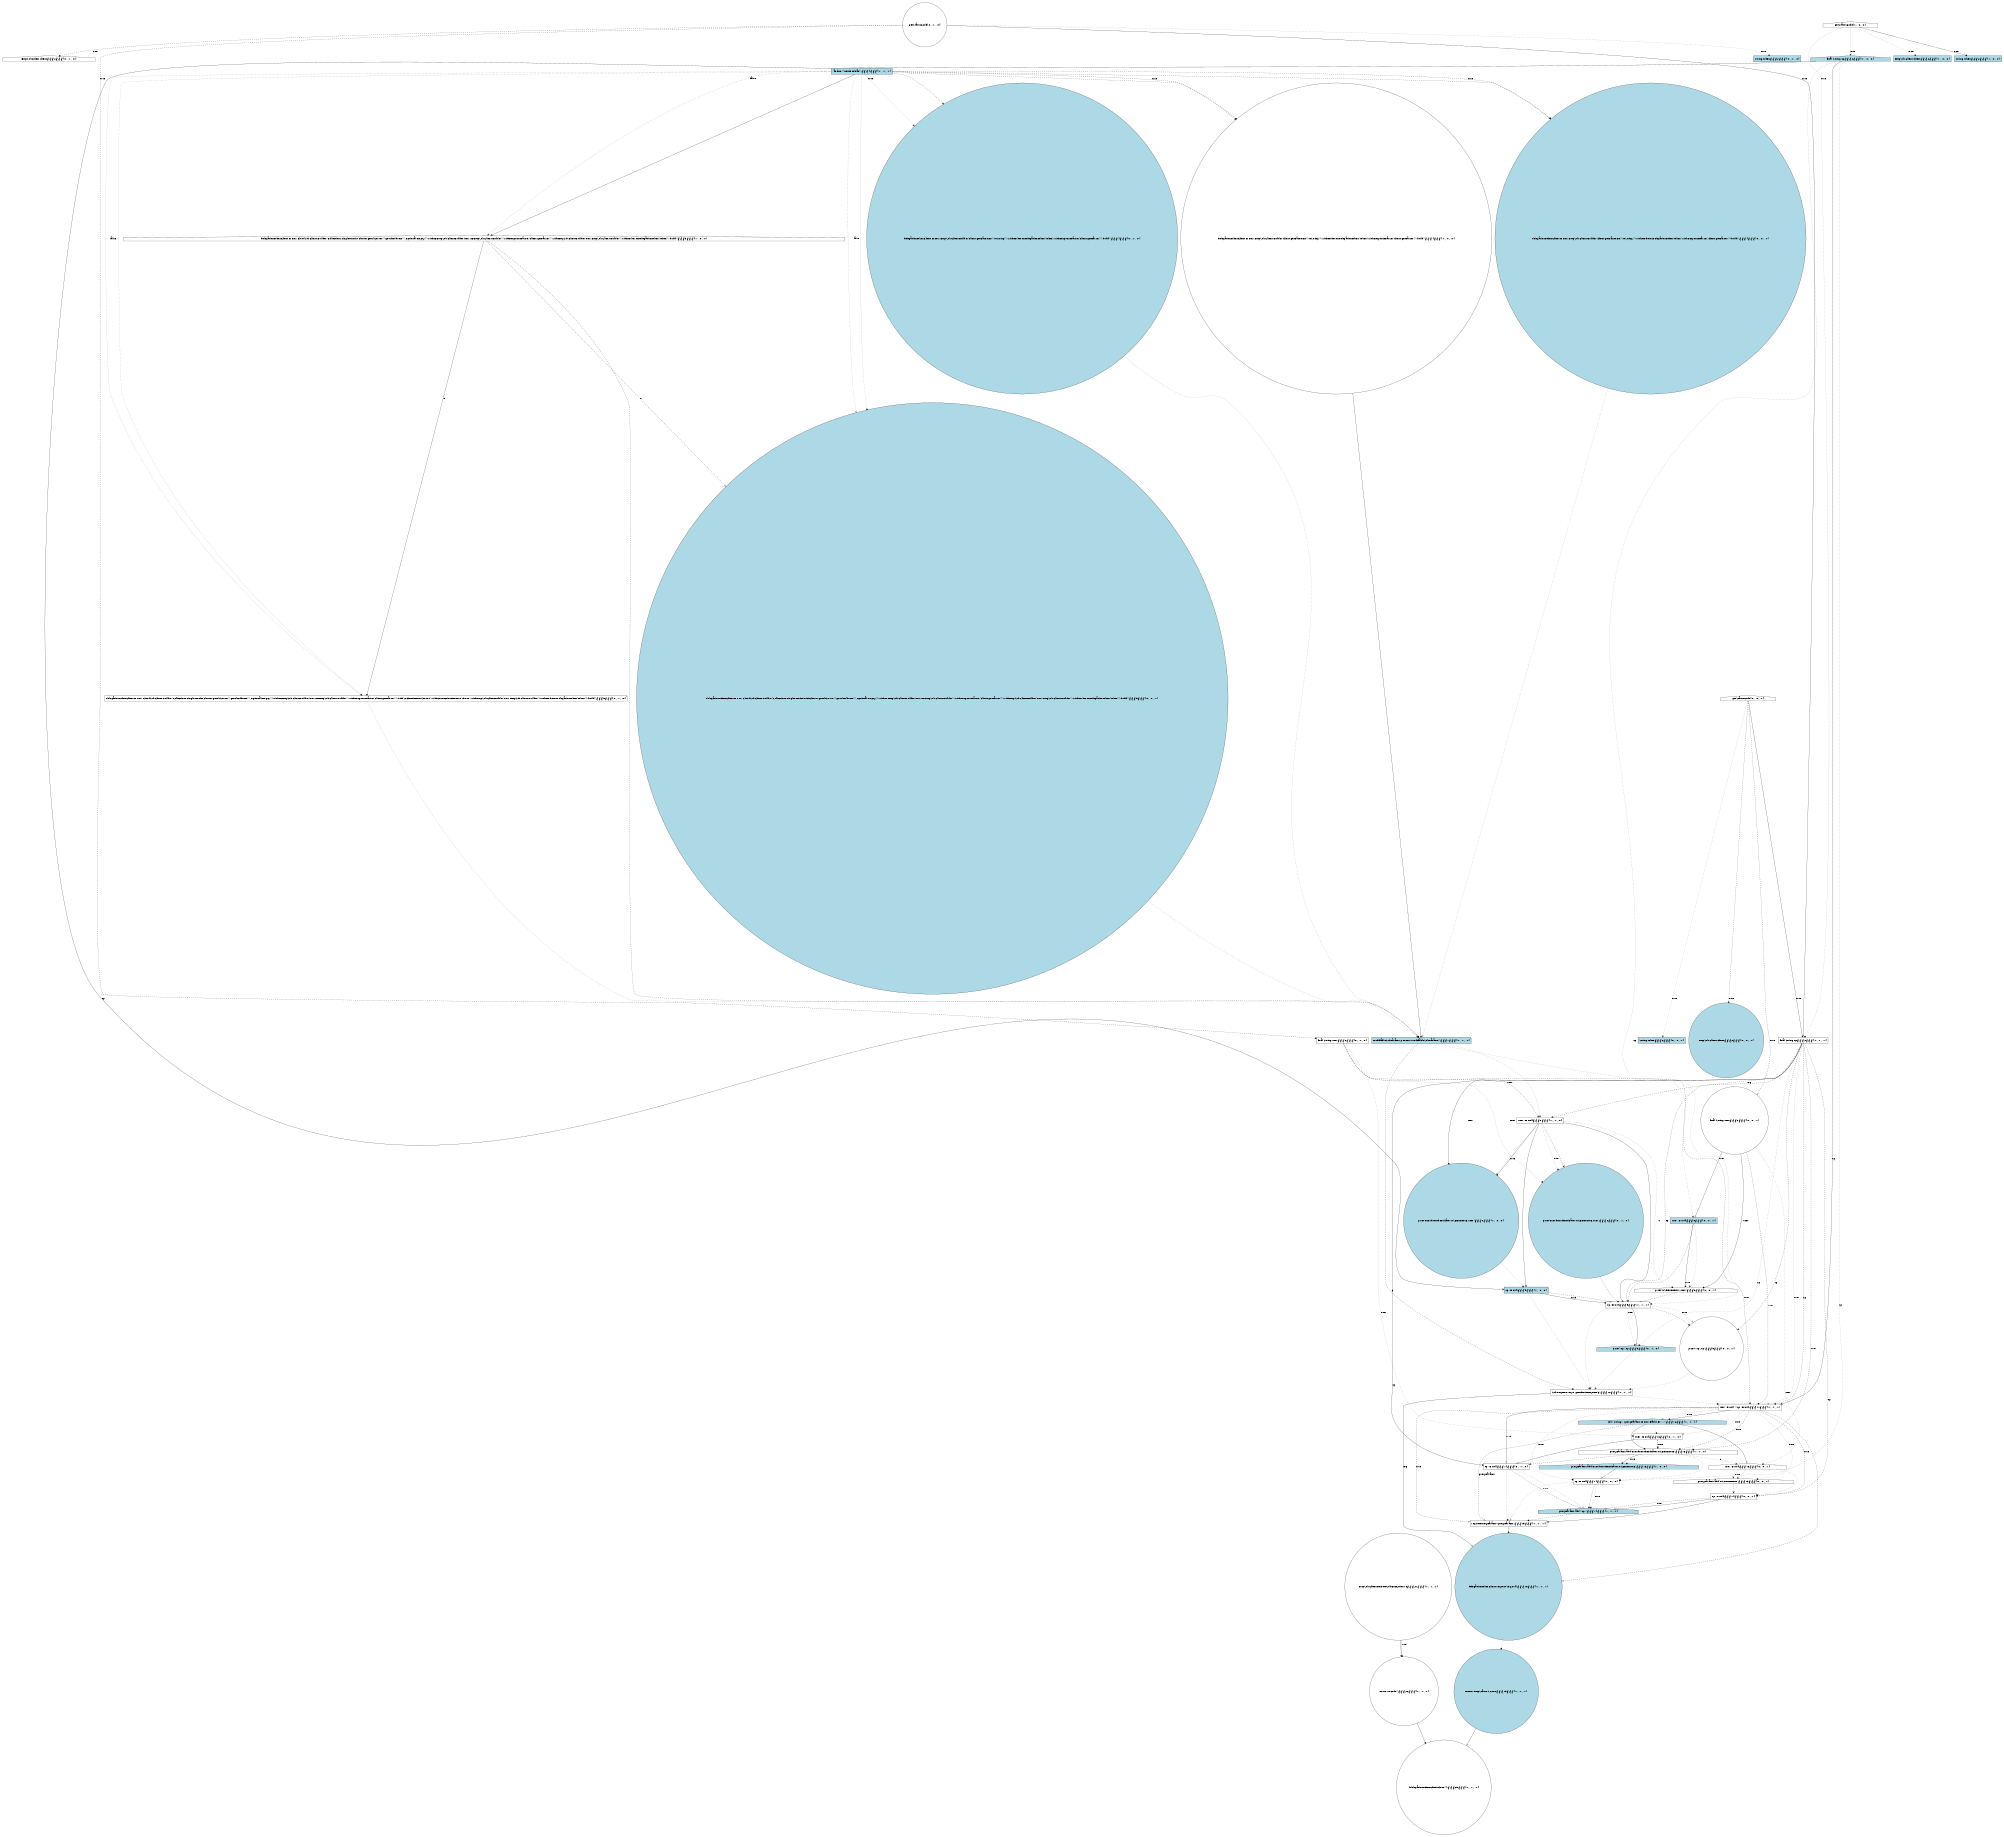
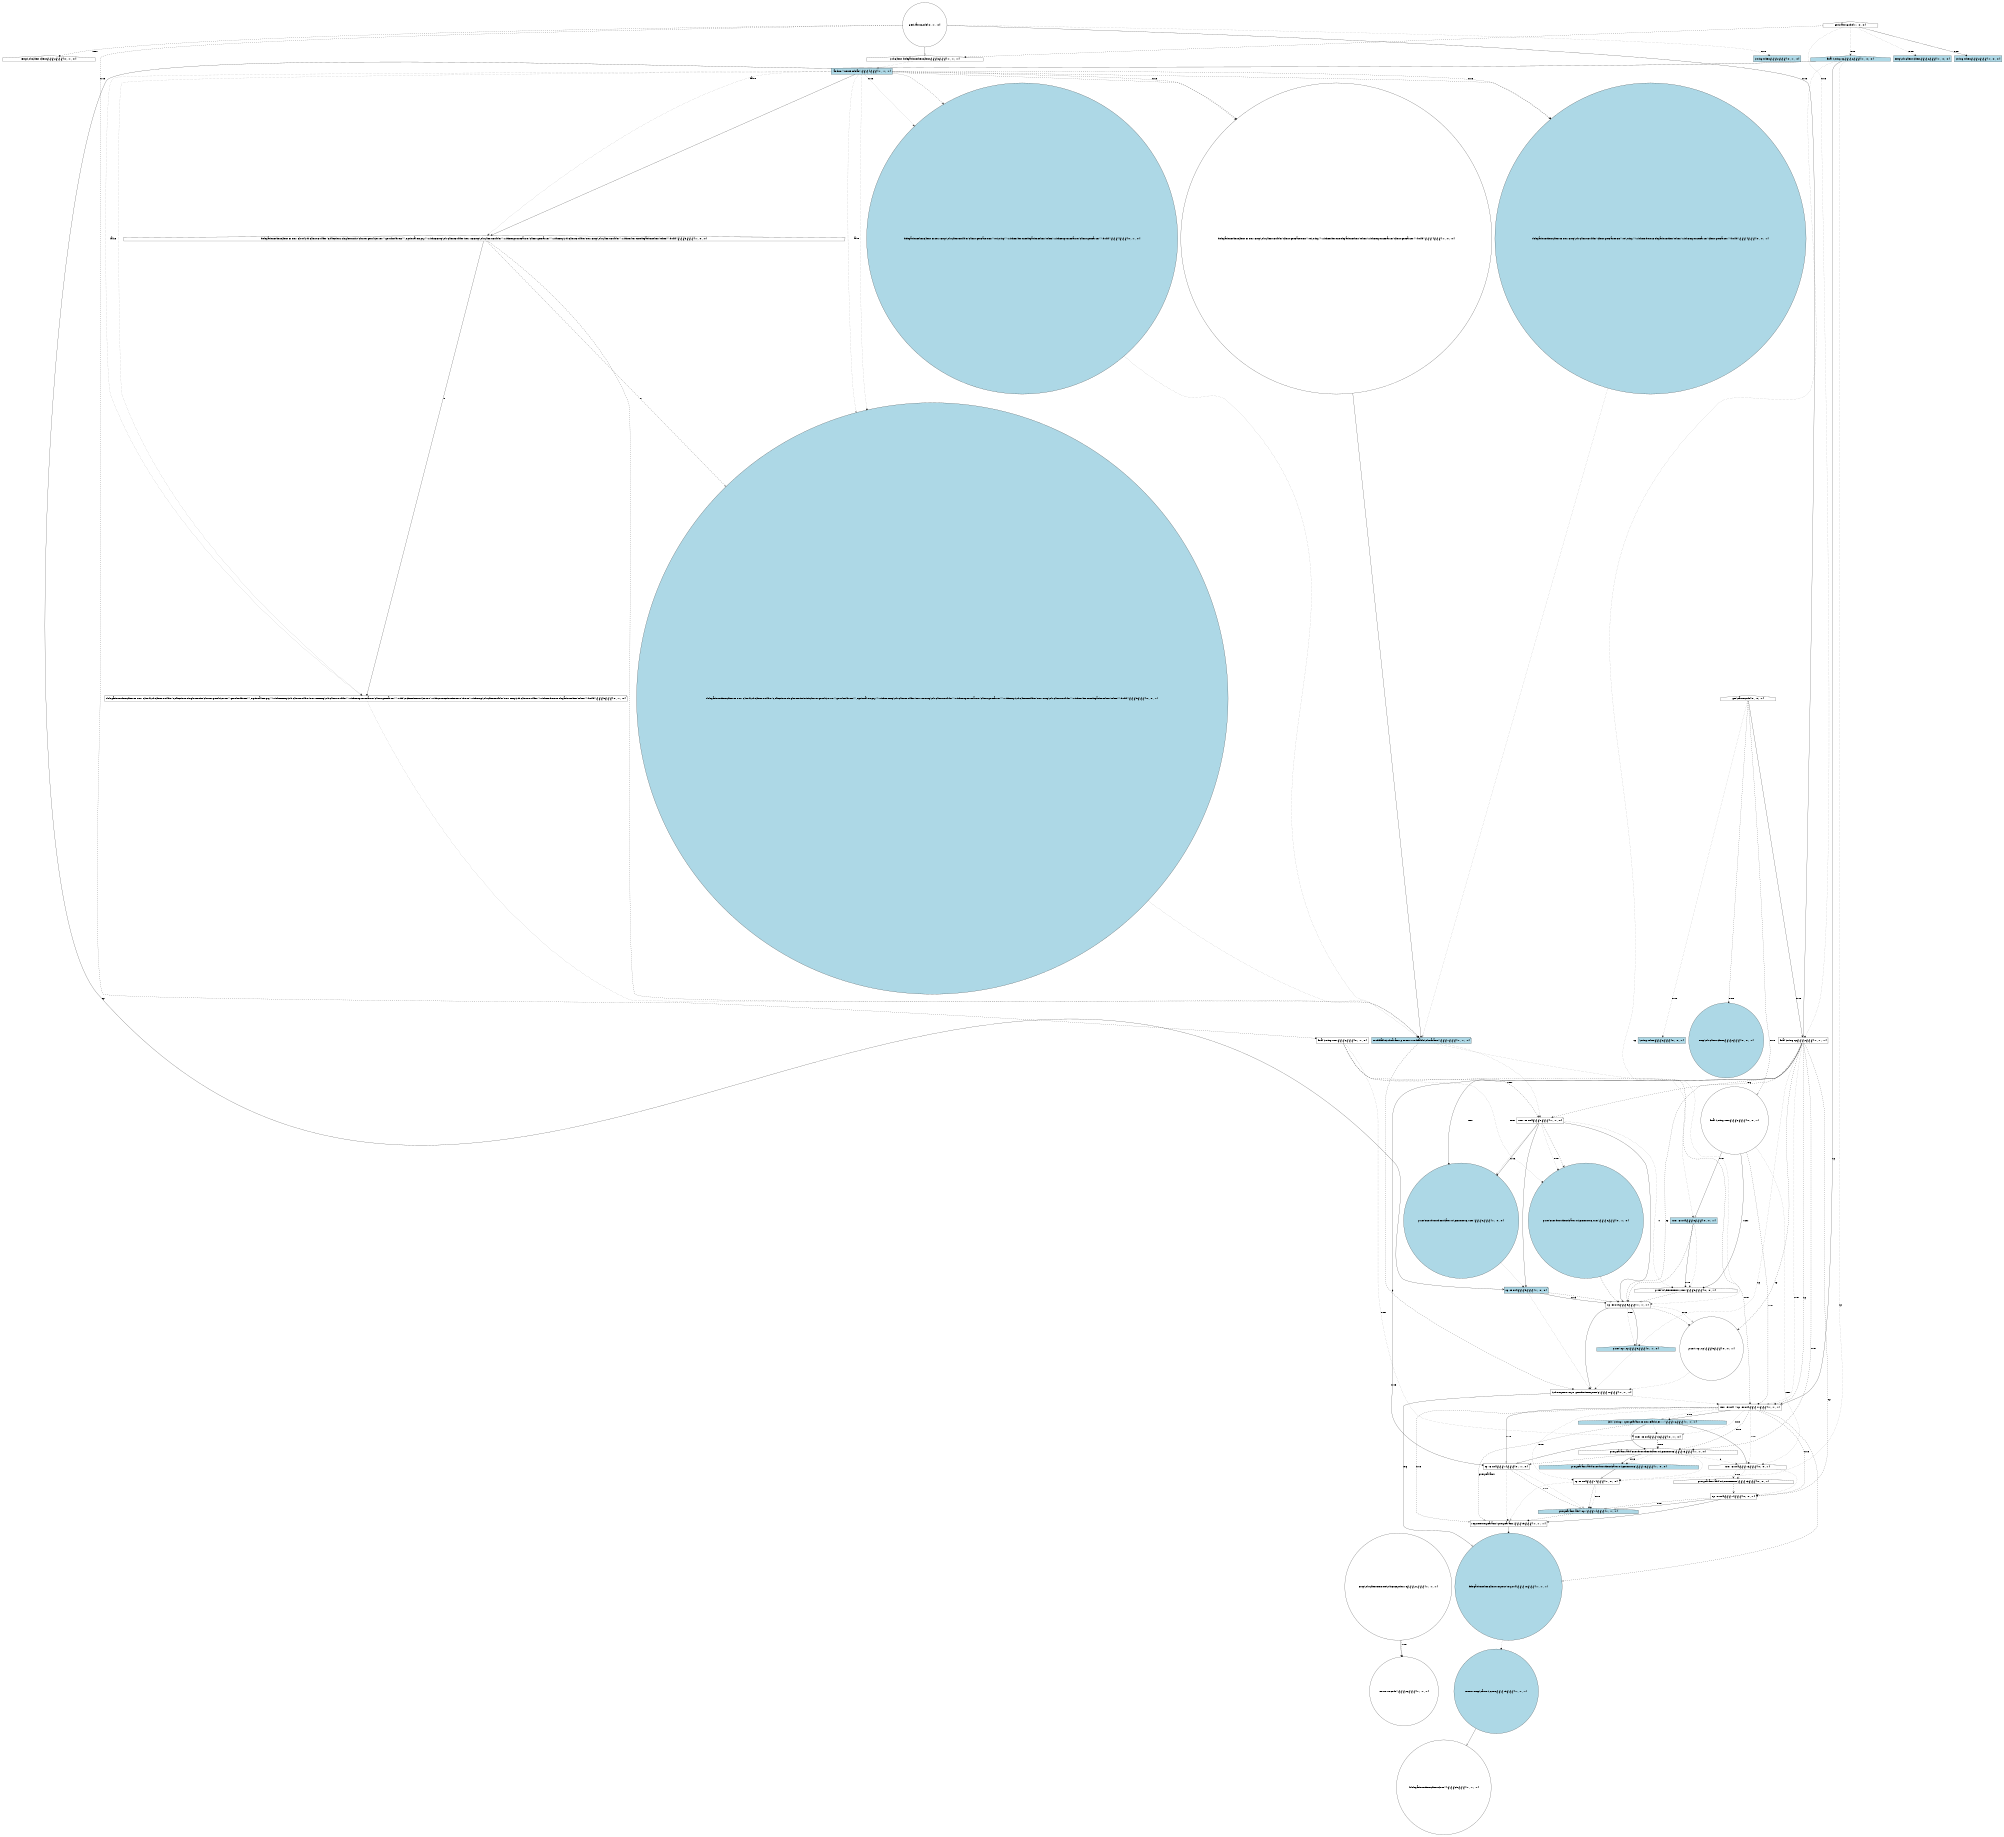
  digraph {
    node [fillcolor=white shape=circle style=filled]
    edge [arrowhead=dot style=dotted]
    n1 [fillcolor=lightblue label="final String op@@@2@@@['1', '0', '0']" shape=house]
    n2 [fillcolor=lightblue label="op != null@@@9@@@['1', '0', '0']" shape=note]
    n3 [label="user != null || op != null@@@11@@@['1', '1', '1']" shape=note]
    n4 [label="op != null@@@9@@@['1', '1', '1']" shape=note]
    n5 [label="op != null@@@14@@@['1', '0', '0']" shape=box]
    n6 [label="SolrRequest req = getAdminRequest(p)@@@10@@@['1', '1', '1']" shape=box]
    n7 [fillcolor=lightblue label="Set<String> queryParams = new HashSet<>()@@@12@@@['1', '1', '1']" shape=house]
    n8 [label="user != null@@@13@@@['0', '0', '1']" shape=house]
    n9 [label="req.setQueryParams(queryParams)@@@15@@@['1', '1', '1']" shape=box]
    n10 [label="user != null@@@13@@@['0', '1', '0']" shape=box]
    n11 [label="queryParams.add(PseudoAuthenticator.USER_NAME)@@@13@@@['1', '1', '0']" shape=house]
    n12 [label="op != null@@@14@@@['0', '0', '1']" shape=box]
    n13 [label="op != null@@@14@@@['0', '1', '0']" shape=note]
    n14 [fillcolor=lightblue label="delegationTokenClient.request(req,null)@@@18@@@['1', '1', '1']"]
    n15 [fillcolor=lightblue label="p.set(\"op\",op)@@@9@@@['0', '1', '0']" shape=house]
    n16 [label="p.set(\"op\",op)@@@9@@@['0', '0', '1']"]
    n17 [fillcolor=lightblue label="queryParams.add(\"op\")@@@14@@@['1', '1', '1']" shape=house]
    n18 [label="queryParams.add(USER_PARAM)@@@13@@@['0', '0', '1']" shape=house]
    n19 [fillcolor=lightblue label="queryParams.add(PseudoAuthenticator.USER_NAME)@@@13@@@['1', '0', '0']" shape=house]
    n20 [label="delegationTokenClient = new HttpSolrClient.Builder(client.getBaseURL().toString()).withKerberosDelegationToken(token).withResponseParser(client.getParser()).build()@@@4@@@['1', '0', '0']"]
    n21 [fillcolor=lightblue label="ModifiableSolrParams p = new ModifiableSolrParams()@@@7@@@['1', '1', '1']" shape=note]
    n22 [label="user != null@@@8@@@['1', '1', '0']" shape=note]
    n23 [fillcolor=lightblue label="user != null@@@8@@@['0', '0', '1']" shape=box]
    n24 [label="return re.code()@@@22@@@['1', '1', '1']"]
    n25 [label="{delegationTokenClient.close()}@@@25@@@['1', '1', '1']"]
    n26 [label="p.set(USER_PARAM,user)@@@8@@@['0', '0', '1']" shape=house]
    n27 [fillcolor=lightblue label="String token@@@2@@@['0', '1', '0']" shape=box]
    n28 [fillcolor=lightblue label="p.set(PseudoAuthenticator.USER_NAME,user)@@@8@@@['1', '0', '0']"]
+   n29 [label="SolrClient delegationTokenClient@@@3@@@['1', '1', '1']" shape=house]
    n30 [fillcolor=lightblue label="random().nextBoolean()@@@4@@@['1', '1', '1']" shape=box]
    n31 [label="delegationTokenClient = new CloudSolrClient.Builder(Collections.singletonList(cluster.getZkServer().getZkAddress()),Optional.empty()).withLBHttpSolrClientBuilder(new LBHttpSolrClient.Builder().withResponseParser(client.getParser()).withHttpSolrClientBuilder(new HttpSolrClient.Builder().withKerberosDelegationToken(token))).build()@@@5@@@['1', '0', '0']" shape=house]
    n32 [fillcolor=lightblue label="delegationTokenClient = new CloudSolrClient.Builder(Collections.singletonList(miniCluster.getZkServer().getZkAddress()),Optional.empty()).withLBHttpSolrClientBuilder(new LBHttpSolrClient.Builder().withResponseParser(client.getParser()).withHttpSolrClientBuilder(new HttpSolrClient.Builder().withKerberosDelegationToken(token))).build()@@@5@@@['0', '0', '1']"]
    n33 [label="delegationTokenClient = new CloudSolrClient.Builder(Collections.singletonList(cluster.getZkServer().getZkAddress()),Optional.empty()).withLBHttpSolrClientBuilder(new LBHttpSolrClient.Builder().withResponseParser(client.getParser()).withSocketTimeout(30000).withConnectionTimeout(15000).withHttpSolrClientBuilder(new HttpSolrClient.Builder().withKerberosDelegationToken(token))).build()@@@5@@@['0', '1', '0']" shape=note]
    n34 [fillcolor=lightblue label="delegationTokenClient = new HttpSolrClient.Builder(client.getBaseURL().toString()).withKerberosDelegationToken(token).withResponseParser(client.getParser()).build()@@@4@@@['0', '0', '1']"]
    n35 [fillcolor=lightblue label="delegationTokenClient = new HttpSolrClient.Builder(client.getBaseURL().toString()).withKerberosDelegationToken(token).withResponseParser(client.getParser()).build()@@@4@@@['0', '1', '0']"]
    n36 [label="HttpSolrClient.RemoteSolrException re@@@21@@@['1', '1', '1']"]
    n37 [fillcolor=lightblue label="return HttpStatus.SC_OK@@@19@@@['1', '1', '1']"]
    n38 [fillcolor=lightblue label="p.set(PseudoAuthenticator.USER_NAME,user)@@@8@@@['0', '1', '0']"]
    n39 [fillcolor=lightblue label="HttpSolrClient client@@@2@@@['1', '0', '0']" shape=box]
    n40 [label="getStatusCode['0', '1', '0']"]
    n41 [label="final String op@@@2@@@['1', '1', '1']" shape=box]
    n42 [label="final String user@@@2@@@['0', '1', '0']" shape=box]
    n43 [label="HttpSolrClient client@@@2@@@['0', '1', '0']" shape=house]
    n44 [fillcolor=lightblue label="String token@@@2@@@['1', '0', '0']" shape=box]
    n45 [label="getStatusCode['1', '0', '0']" shape=house]
    n46 [label="getStatusCode['0', '0', '1']" shape=house]
    n47 [fillcolor=lightblue label="String token@@@2@@@['0', '0', '1']" shape=box]
    n48 [fillcolor=lightblue label="HttpSolrClient client@@@2@@@['0', '0', '1']"]
    n49 [label="final String user@@@2@@@['0', '0', '1']"]
    n1 -> n2 [arrowhead=vee label=op style=solid]
    n1 -> n3 [arrowhead=vee label=op style=solid]
    n1 -> n4 [arrowhead=vee label=op]
    n1 -> n5 [arrowhead=vee label=op]
    n2 -> n4 [label=true style=solid]
    n2 -> n4 [arrowhead=onormal style=dashed]
    n2 -> n6 [arrowhead=vee]
    n3 -> n5 [label=true]
    n3 -> n7 [arrowhead=onormal label=true]
    n3 -> n7 [style=solid]
-   n3 -> n18 [label=true]
+   n3 -> n8 [label=true]
    n3 -> n9 [arrowhead=onormal label=true style=dashed]
    n3 -> n10 [arrowhead=onormal label=true]
    n3 -> n11 [label=true style=dashed]
    n3 -> n12 [label=true style=dashed]
    n3 -> n13 [arrowhead=onormal label=true style=solid]
    n3 -> n14 [arrowhead=onormal style=dashed]
-   n4 -> n6 [arrowhead=vee]
+   n4 -> n6 [arrowhead=vee style=solid]
    n4 -> n15 [arrowhead=onormal style=solid]
    n4 -> n15 [label=true]
    n4 -> n16 [arrowhead=onormal label=true]
    n4 -> n16 [style=dashed]
    n5 -> n9 [arrowhead=onormal]
    n5 -> n17 [style=dashed]
    n5 -> n17 [label=true]
    n6 -> n3
    n6 -> n14 [arrowhead=onormal label=req style=solid]
    n7 -> n8 [arrowhead=onormal style=solid]
    n7 -> n9 [arrowhead=onormal label=queryParams style=dashed]
    n7 -> n10
    n7 -> n11 [style=solid]
    n8 -> n12 [arrowhead=onormal]
    n8 -> n18 [arrowhead=vee]
    n8 -> n18 [arrowhead=vee label=true]
    n9 -> n14 [style=solid]
    n10 -> n11 [arrowhead=onormal label=true style=dashed]
    n10 -> n11 [arrowhead=vee style=dashed]
    n10 -> n13 [arrowhead=onormal style=solid]
    n11 -> n5
    n11 -> n8 [arrowhead=vee label=0]
    n11 -> n13 [arrowhead=vee style=dashed]
    n11 -> n19
    n11 -> n19 [label=true style=solid]
    n12 -> n9 [arrowhead=vee style=solid]
    n12 -> n17 [arrowhead=onormal label=true style=dashed]
    n12 -> n17 [arrowhead=onormal style=solid]
    n13 -> n9
    n13 -> n17 [arrowhead=onormal]
    n13 -> n17 [arrowhead=onormal label=true style=dashed]
    n14 -> n37
    n15 -> n6 [arrowhead=vee]
    n16 -> n6 [arrowhead=vee]
    n17 -> n9 [style=dashed]
    n18 -> n12 [arrowhead=vee style=dashed]
    n19 -> n5 [arrowhead=onormal style=solid]
    n20 -> n21 [style=solid]
    n21 -> n6 [label=p style=dashed]
    n21 -> n22 [arrowhead=vee]
    n21 -> n23 [arrowhead=vee]
    n22 -> n2 [arrowhead=vee style=solid]
    n22 -> n4 [arrowhead=vee style=solid]
    n22 -> n26 [label=0]
    n22 -> n28 [label=true style=solid]
    n22 -> n28 [arrowhead=onormal]
    n22 -> n38 [arrowhead=vee style=dashed]
    n22 -> n38 [label=true]
    n23 -> n4 [arrowhead=vee style=dashed]
    n23 -> n26 [arrowhead=vee]
    n23 -> n26 [label=true style=solid]
-   n24 -> n25 [style=solid]
    n26 -> n4 [arrowhead=onormal style=dashed]
    n28 -> n2
+   n29 -> n30 [arrowhead=onormal]
    n30 -> n20 [arrowhead=vee label=true style=dashed]
    n30 -> n20 [style=dashed]
    n30 -> n31 [arrowhead=vee label=false]
    n30 -> n31 [arrowhead=vee style=solid]
    n30 -> n32 [arrowhead=onormal label=false]
    n30 -> n32
    n30 -> n33 [arrowhead=vee label=false]
    n30 -> n33 [arrowhead=onormal]
    n30 -> n34 [arrowhead=vee style=dashed]
    n30 -> n34 [arrowhead=vee label=true style=dashed]
    n30 -> n35 [arrowhead=vee style=dashed]
    n30 -> n35 [arrowhead=vee label=true]
    n31 -> n21 [arrowhead=onormal style=dashed]
    n31 -> n32 [arrowhead=onormal label=0 style=dashed]
    n31 -> n33 [label=0 style=solid]
    n32 -> n21
    n33 -> n21
    n34 -> n21 [arrowhead=onormal]
    n35 -> n21 [arrowhead=onormal]
    n36 -> n24 [arrowhead=vee style=solid]
    n36 -> n24 [label=true style=dashed]
    n37 -> n25 [arrowhead=onormal style=solid]
    n38 -> n4 [style=dashed]
    n40 -> n27 [arrowhead=vee label=true]
+   n40 -> n29 [arrowhead=onormal style=solid]
    n40 -> n41 [arrowhead=onormal label=true style=solid]
    n40 -> n42 [label=true style=dashed]
-   n40 -> n43 [label=true style=dashed]
+   n40 -> n43 [label=user style=dashed]
    n41 -> n3 [arrowhead=onormal label=user]
    n41 -> n3 [label=op style=dashed]
    n41 -> n4 [arrowhead=onormal label=op style=dashed]
    n41 -> n11 [label=user style=dashed]
    n41 -> n12 [label=op style=dashed]
-   n41 -> n13 [label=op style=solid]
+   n41 -> n13 [label=true style=solid]
    n41 -> n15 [label=op]
    n41 -> n16 [arrowhead=vee label=op style=dashed]
    n41 -> n22 [arrowhead=vee label=req style=dashed]
    n41 -> n28 [label=user style=solid]
    n42 -> n3 [label=user style=dashed]
    n42 -> n10 [label=user]
    n42 -> n22 [arrowhead=vee label=user style=dashed]
    n42 -> n38 [label=user]
    n45 -> n1 [arrowhead=vee label=true]
+   n45 -> n29 [style=dashed]
    n45 -> n39 [arrowhead=vee label=true]
    n45 -> n41 [label=true]
    n45 -> n44 [label=true style=solid]
    n46 -> n41 [arrowhead=vee label=true style=solid]
    n46 -> n47 [arrowhead=vee label=true]
    n46 -> n48 [label=true style=dashed]
    n46 -> n49 [arrowhead=onormal label=true style=dashed]
    n49 -> n3 [label=user style=dashed]
    n49 -> n8 [arrowhead=vee label=user]
    n49 -> n23 [arrowhead=onormal label=user style=solid]
    n49 -> n26 [label=user style=solid]
  }
